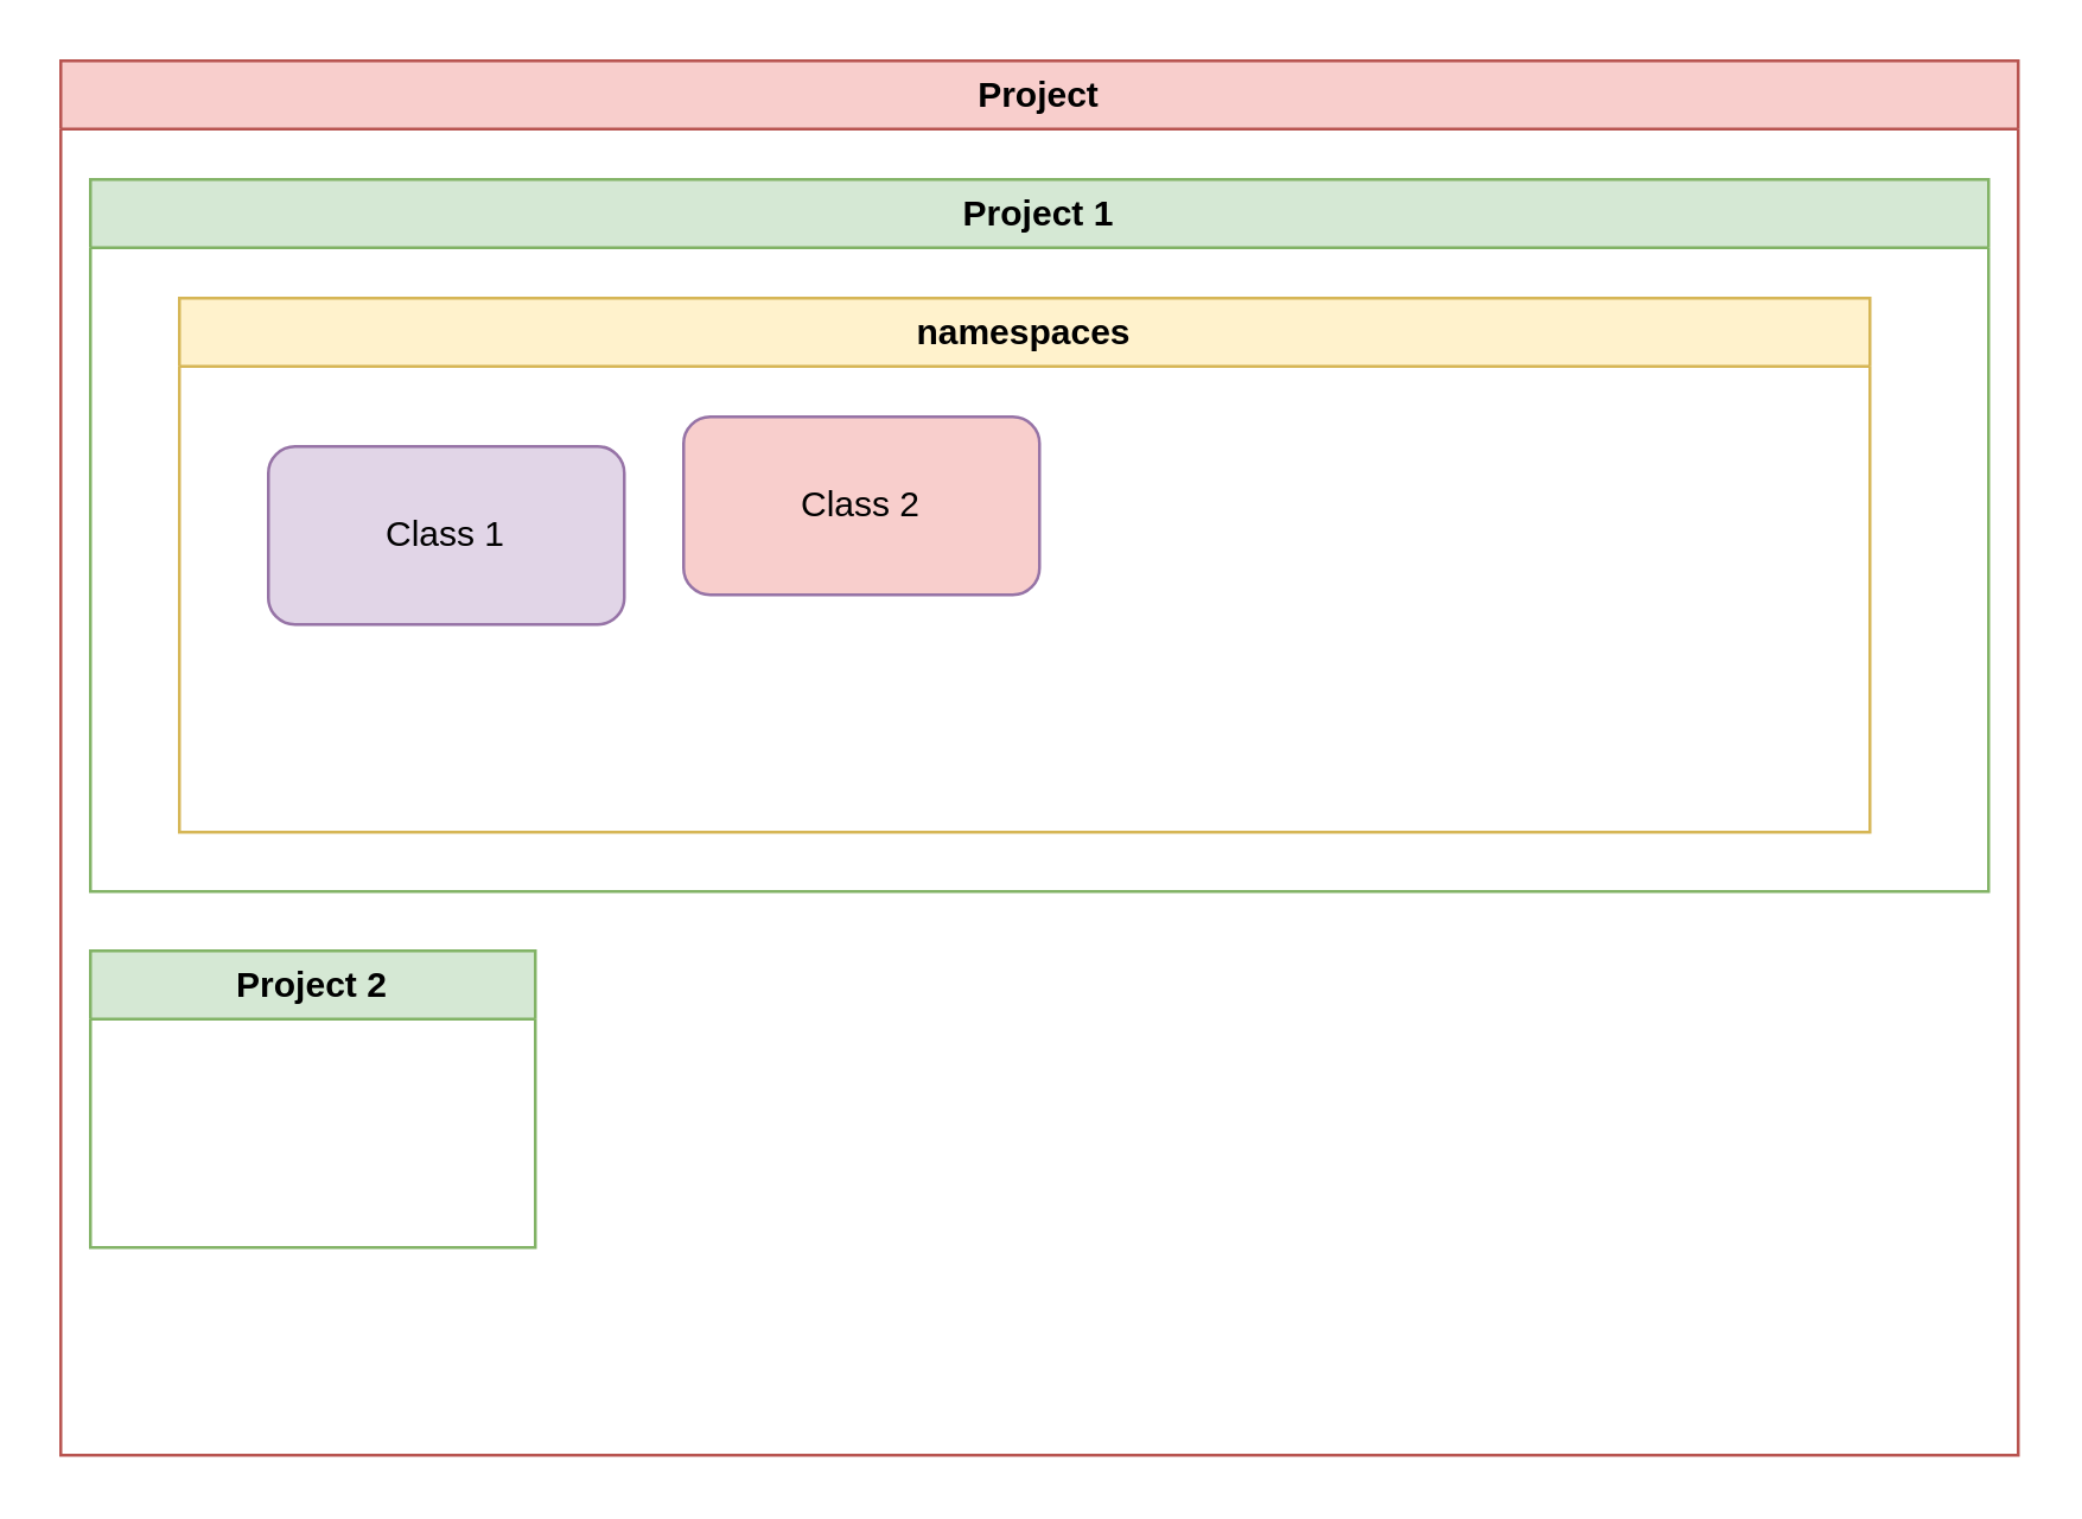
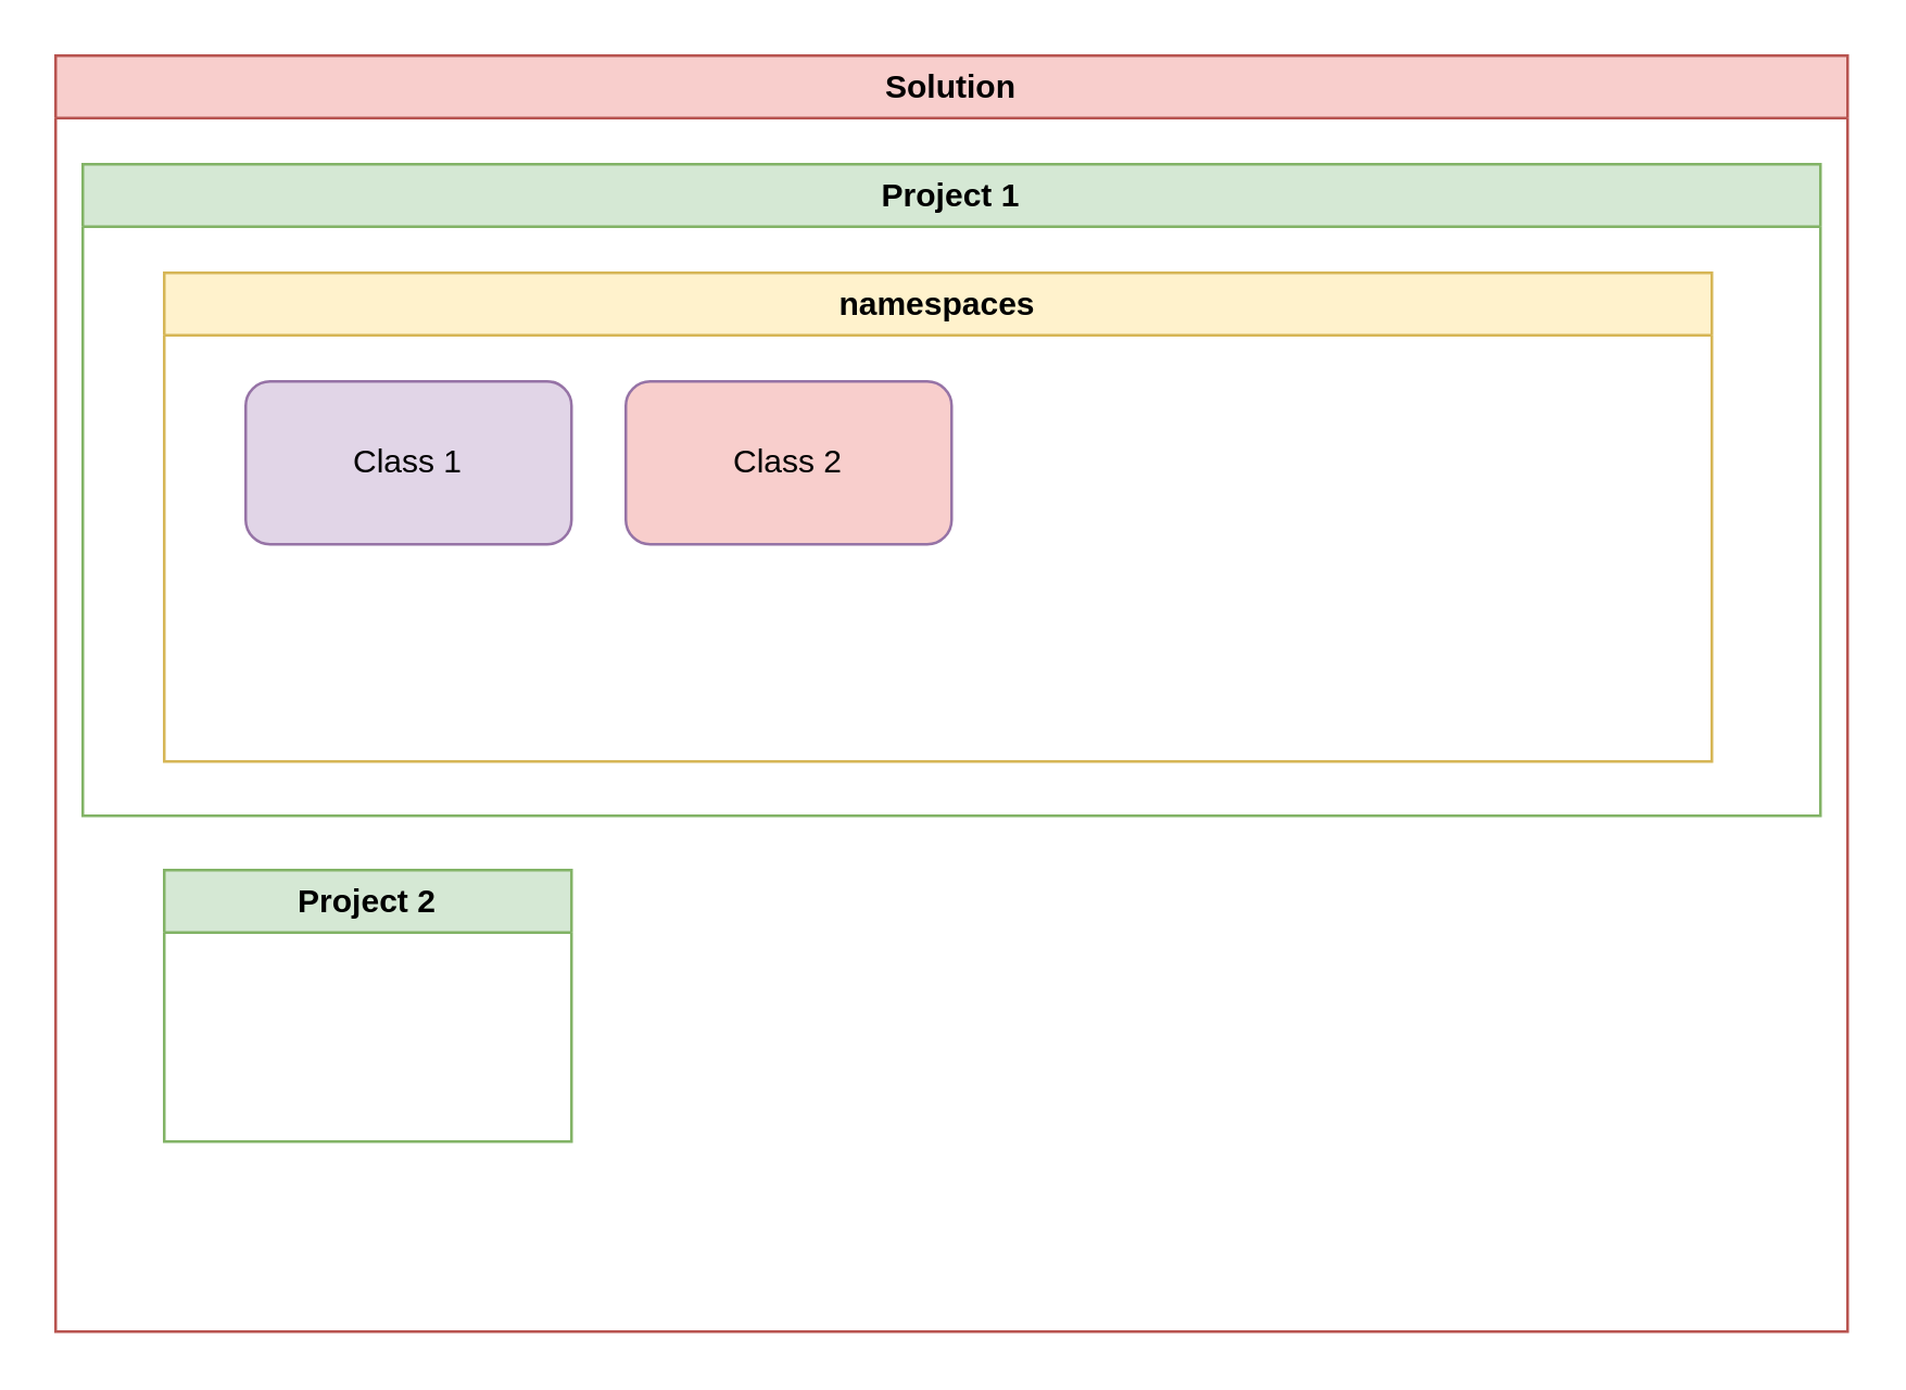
  <mxCell id="0" />
  <mxCell id="1" parent="0" />
- <mxCell id="2" value="Project" style="swimlane;whiteSpace=wrap;html=1;startSize=23;fillColor=#f8cecc;strokeColor=#b85450;" parent="1" vertex="1"><mxGeometry x="20" y="20" width="660" height="470" as="geometry" /></mxCell>
+ <mxCell id="2" value="Solution" style="swimlane;whiteSpace=wrap;html=1;startSize=23;fillColor=#f8cecc;strokeColor=#b85450;" parent="1" vertex="1"><mxGeometry x="20" y="20" width="660" height="470" as="geometry" /></mxCell>
  <mxCell id="3" value="Project 1" style="swimlane;whiteSpace=wrap;html=1;fillColor=#d5e8d4;strokeColor=#82b366;" parent="2" vertex="1"><mxGeometry x="10" y="40" width="640" height="240" as="geometry" /></mxCell>
  <mxCell id="4" value="namespaces" style="swimlane;whiteSpace=wrap;html=1;fillColor=#fff2cc;strokeColor=#d6b656;" parent="3" vertex="1"><mxGeometry x="30" y="40" width="570" height="180" as="geometry" /></mxCell>
- <mxCell id="5" value="Class 1" style="rounded=1;whiteSpace=wrap;html=1;fillColor=#e1d5e7;strokeColor=#9673a6;" parent="4" vertex="1"><mxGeometry x="30" y="50" width="120" height="60" as="geometry" /></mxCell>
+ <mxCell id="5" value="Class 1" style="rounded=1;whiteSpace=wrap;html=1;fillColor=#e1d5e7;strokeColor=#9673a6;" parent="4" vertex="1"><mxGeometry x="30" y="40" width="120" height="60" as="geometry" /></mxCell>
  <mxCell id="6" value="Class 2" style="rounded=1;whiteSpace=wrap;html=1;fillColor=#f8cecc;strokeColor=#9673a6;" parent="4" vertex="1"><mxGeometry x="170" y="40" width="120" height="60" as="geometry" /></mxCell>
- <mxCell id="7" value="Project 2" style="swimlane;whiteSpace=wrap;html=1;fillColor=#d5e8d4;strokeColor=#82b366;" parent="2" vertex="1"><mxGeometry x="10" y="300" width="150" height="100" as="geometry" /></mxCell>
+ <mxCell id="7" value="Project 2" style="swimlane;whiteSpace=wrap;html=1;fillColor=#d5e8d4;strokeColor=#82b366;" parent="2" vertex="1"><mxGeometry x="40" y="300" width="150" height="100" as="geometry" /></mxCell>
